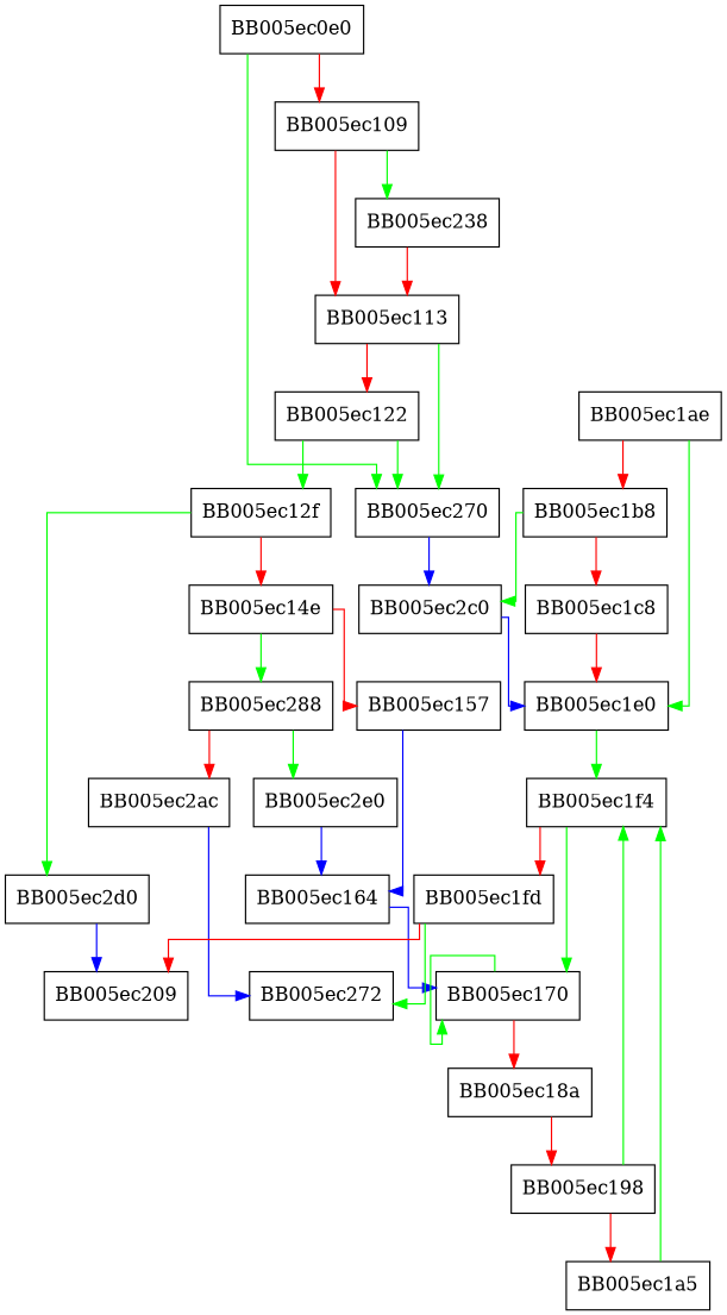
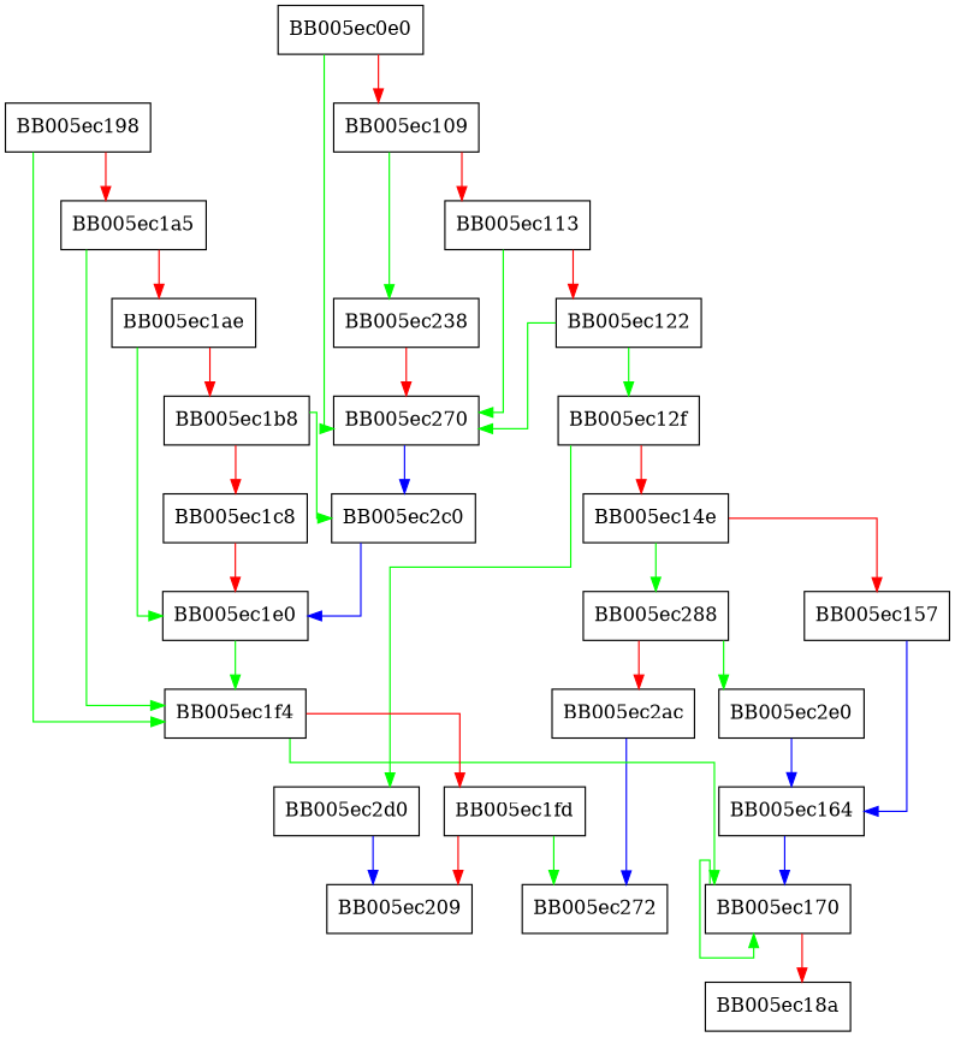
  digraph {
    splines=ortho
    node [shape=box]
    edge [color=green]
    BB005ec0e0
    BB005ec270
    BB005ec109
    BB005ec2c0
    BB005ec238
    BB005ec113
    BB005ec122
    BB005ec12f
    BB005ec2d0
    BB005ec14e
    BB005ec209
    BB005ec288
    BB005ec157
    BB005ec2e0
    BB005ec2ac
    BB005ec164
    BB005ec272
    BB005ec170
    BB005ec18a
    BB005ec198
    BB005ec1f4
    BB005ec1a5
    BB005ec1fd
    BB005ec1ae
    BB005ec1e0
    BB005ec1b8
    BB005ec1c8
    BB005ec0e0 -> BB005ec270
    BB005ec0e0 -> BB005ec109 [color=red]
    BB005ec270 -> BB005ec2c0 [color=blue]
    BB005ec109 -> BB005ec238
    BB005ec109 -> BB005ec113 [color=red]
    BB005ec2c0 -> BB005ec1e0 [color=blue]
-   BB005ec238 -> BB005ec113 [color=red]
+   BB005ec238 -> BB005ec270 [color=red]
    BB005ec113 -> BB005ec270
    BB005ec113 -> BB005ec122 [color=red]
    BB005ec122 -> BB005ec270
    BB005ec122 -> BB005ec12f
    BB005ec12f -> BB005ec2d0
    BB005ec12f -> BB005ec14e [color=red]
    BB005ec2d0 -> BB005ec209 [color=blue]
    BB005ec14e -> BB005ec288
    BB005ec14e -> BB005ec157 [color=red]
    BB005ec288 -> BB005ec2e0
    BB005ec288 -> BB005ec2ac [color=red]
    BB005ec157 -> BB005ec164 [color=blue]
    BB005ec2e0 -> BB005ec164 [color=blue]
    BB005ec2ac -> BB005ec272 [color=blue]
    BB005ec164 -> BB005ec170 [color=blue]
    BB005ec170 -> BB005ec170
    BB005ec170 -> BB005ec18a [color=red]
-   BB005ec18a -> BB005ec198 [color=red]
    BB005ec198 -> BB005ec1f4
    BB005ec198 -> BB005ec1a5 [color=red]
    BB005ec1f4 -> BB005ec170
    BB005ec1f4 -> BB005ec1fd [color=red]
    BB005ec1a5 -> BB005ec1f4
+   BB005ec1a5 -> BB005ec1ae [color=red]
    BB005ec1fd -> BB005ec209 [color=red]
    BB005ec1fd -> BB005ec272
    BB005ec1ae -> BB005ec1e0
    BB005ec1ae -> BB005ec1b8 [color=red]
    BB005ec1e0 -> BB005ec1f4
    BB005ec1b8 -> BB005ec2c0
    BB005ec1b8 -> BB005ec1c8 [color=red]
    BB005ec1c8 -> BB005ec1e0 [color=red]
  }
